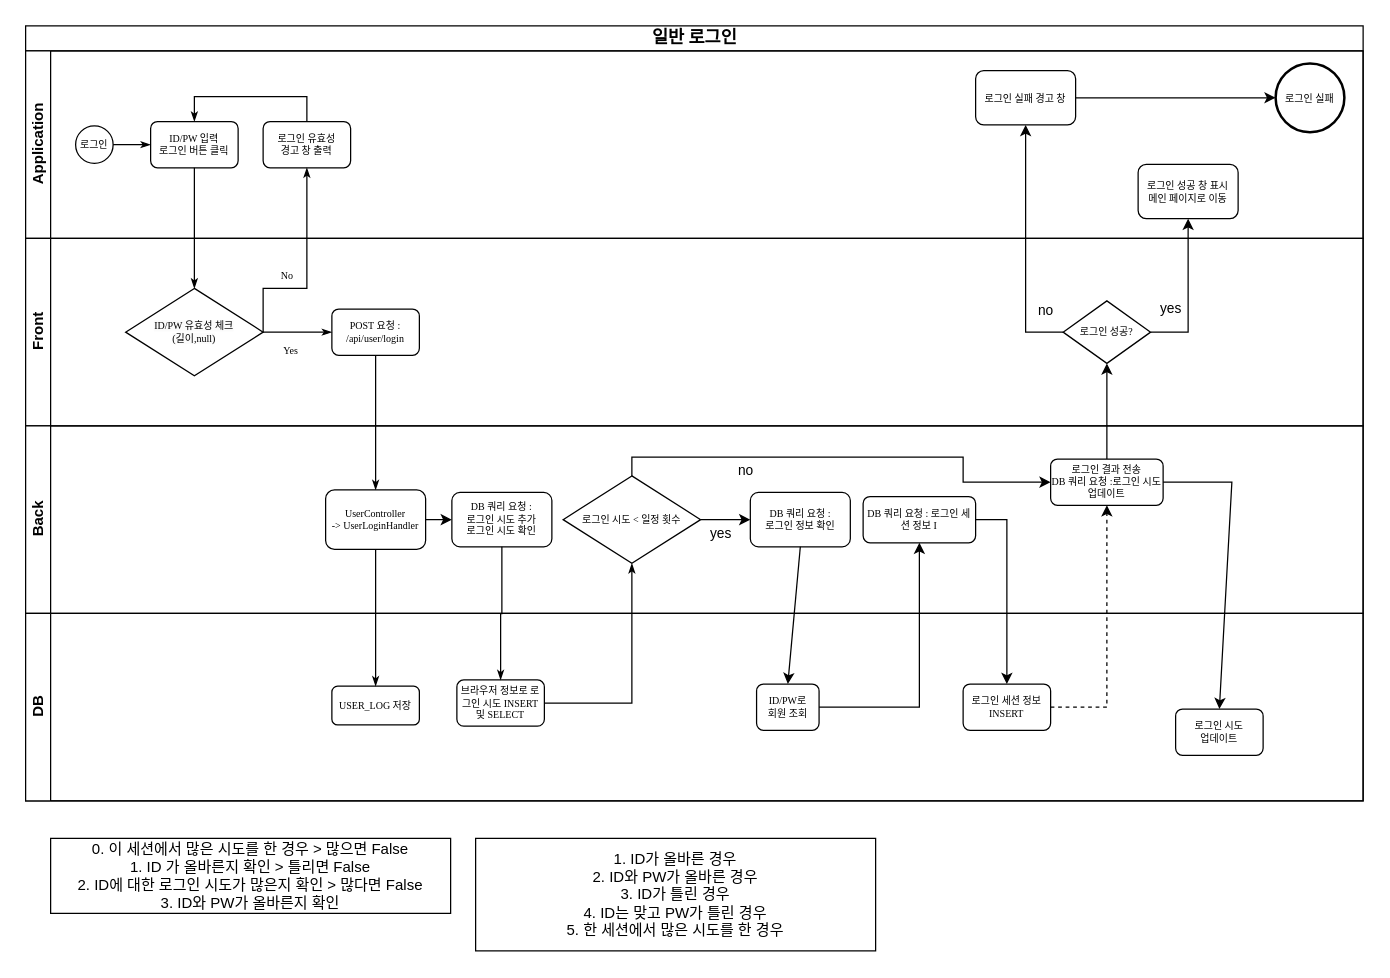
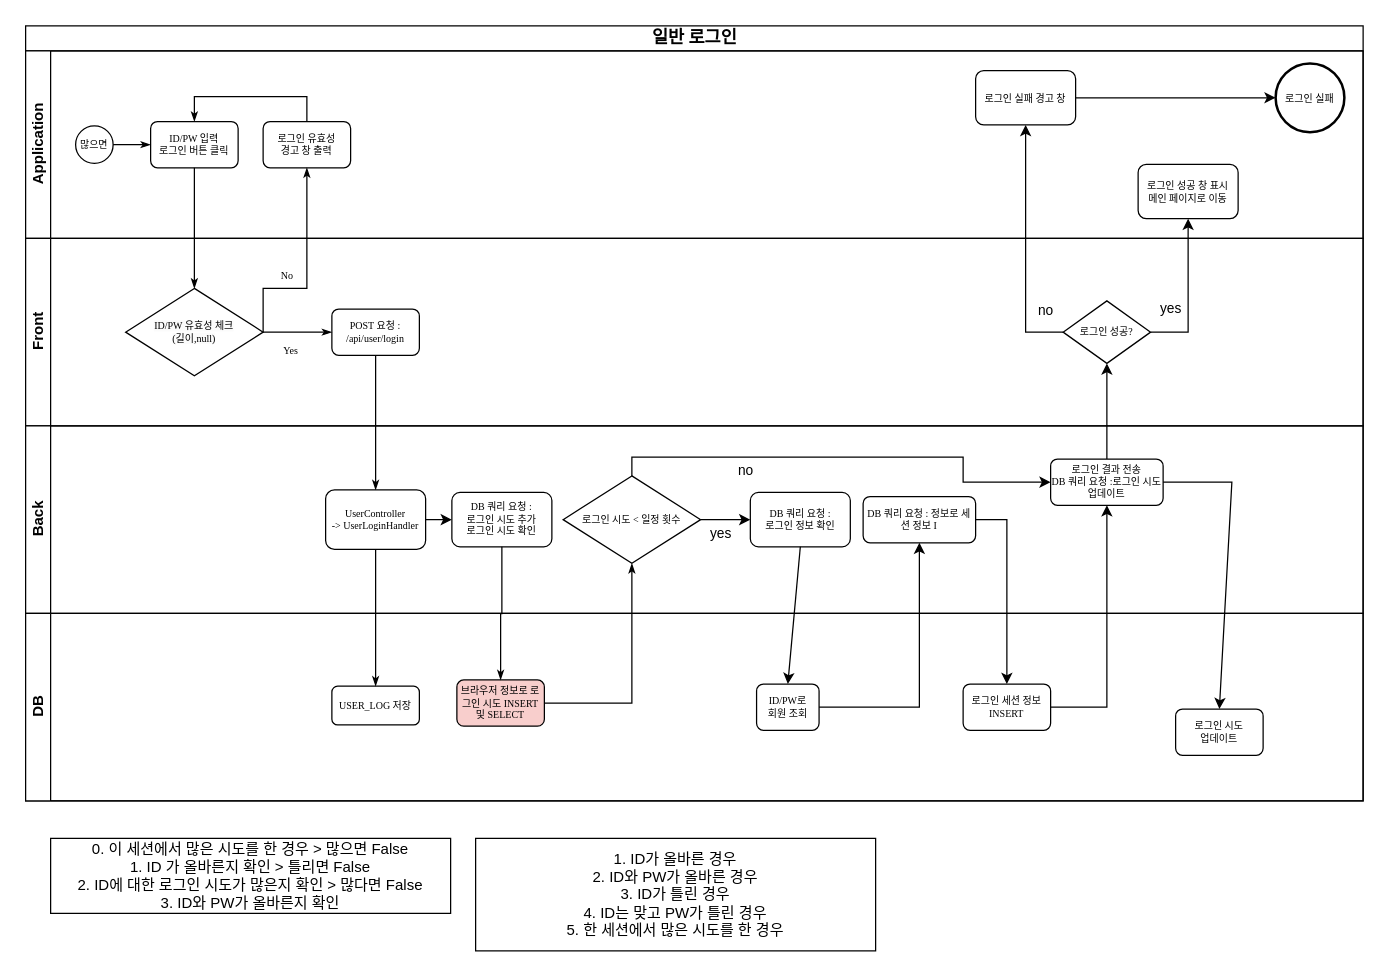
  <mxCell id="0" />
  <mxCell id="1" parent="0" />
  <mxCell id="2" value="일반 로그인" style="swimlane;html=1;childLayout=stackLayout;horizontal=1;startSize=20;horizontalStack=0;rounded=0;shadow=0;labelBackgroundColor=none;strokeWidth=1;fontFamily=Verdana;fontSize=14;align=center;" parent="1" vertex="1"><mxGeometry x="20" y="20" width="1070" height="620" as="geometry" /></mxCell>
  <mxCell id="3" value="Application" style="swimlane;html=1;startSize=20;horizontal=0;" parent="2" vertex="1"><mxGeometry y="20" width="1070" height="150" as="geometry"><mxRectangle y="20" width="680" height="30" as="alternateBounds" /></mxGeometry></mxCell>
  <mxCell id="4" value="로그인 유효성&lt;br&gt;경고 창 출력" style="rounded=1;whiteSpace=wrap;html=1;shadow=0;labelBackgroundColor=none;strokeWidth=1;fontFamily=Verdana;fontSize=8;align=center;" parent="3" vertex="1"><mxGeometry x="190" y="56.5" width="70" height="37" as="geometry" /></mxCell>
  <mxCell id="5" value="로그인 실패" style="ellipse;whiteSpace=wrap;html=1;rounded=0;shadow=0;labelBackgroundColor=none;strokeWidth=2;fontFamily=Verdana;fontSize=8;align=center;" parent="3" vertex="1"><mxGeometry x="1000" y="10" width="55" height="55" as="geometry" /></mxCell>
  <mxCell id="6" value="로그인 실패 경고 창" style="rounded=1;whiteSpace=wrap;html=1;shadow=0;labelBackgroundColor=none;strokeWidth=1;fontFamily=Verdana;fontSize=8;align=center;" parent="3" vertex="1"><mxGeometry x="760" y="15.75" width="80" height="43.5" as="geometry" /></mxCell>
  <mxCell id="7" value="로그인 성공 창 표시&lt;br&gt;메인 페이지로 이동" style="rounded=1;whiteSpace=wrap;html=1;shadow=0;labelBackgroundColor=none;strokeWidth=1;fontFamily=Verdana;fontSize=8;align=center;" parent="3" vertex="1"><mxGeometry x="890" y="90.75" width="80" height="43.5" as="geometry" /></mxCell>
  <mxCell id="8" value="" style="endArrow=classic;html=1;rounded=0;exitX=1;exitY=0.5;exitDx=0;exitDy=0;entryX=0;entryY=0.5;entryDx=0;entryDy=0;" parent="3" source="6" target="5" edge="1"><mxGeometry width="50" height="50" relative="1" as="geometry"><mxPoint x="730" y="135" as="sourcePoint" /><mxPoint x="780" y="85" as="targetPoint" /></mxGeometry></mxCell>
  <mxCell id="9" value="Front" style="swimlane;html=1;startSize=20;horizontal=0;" parent="2" vertex="1"><mxGeometry y="170" width="1070" height="150" as="geometry" /></mxCell>
  <mxCell id="10" value="POST 요청 : /api/user/login" style="rounded=1;whiteSpace=wrap;html=1;shadow=0;labelBackgroundColor=none;strokeWidth=1;fontFamily=Verdana;fontSize=8;align=center;" parent="9" vertex="1"><mxGeometry x="245" y="56.5" width="70" height="37" as="geometry" /></mxCell>
  <mxCell id="11" value="로그인 성공?" style="strokeWidth=1;html=1;shape=mxgraph.flowchart.decision;whiteSpace=wrap;rounded=1;shadow=0;labelBackgroundColor=none;fontFamily=Verdana;fontSize=8;align=center;" parent="9" vertex="1"><mxGeometry x="830" y="50" width="70" height="50" as="geometry" /></mxCell>
  <mxCell id="12" style="edgeStyle=orthogonalEdgeStyle;rounded=0;html=1;labelBackgroundColor=none;startArrow=none;startFill=0;startSize=5;endArrow=classicThin;endFill=1;endSize=5;jettySize=auto;orthogonalLoop=1;strokeWidth=1;fontFamily=Verdana;fontSize=8;exitX=0.5;exitY=0;exitDx=0;exitDy=0;entryX=0.5;entryY=0;entryDx=0;entryDy=0;" parent="2" source="4" target="18" edge="1"><mxGeometry relative="1" as="geometry"><mxPoint x="310.0" y="95" as="targetPoint" /></mxGeometry></mxCell>
  <mxCell id="13" value="No" style="edgeStyle=orthogonalEdgeStyle;rounded=0;html=1;labelBackgroundColor=none;startArrow=none;startFill=0;startSize=5;endArrow=classicThin;endFill=1;endSize=5;jettySize=auto;orthogonalLoop=1;strokeWidth=1;fontFamily=Verdana;fontSize=8;exitX=1;exitY=0.5;exitDx=0;exitDy=0;exitPerimeter=0;entryX=0.5;entryY=1;entryDx=0;entryDy=0;" parent="2" source="20" target="4" edge="1"><mxGeometry x="-0.353" y="10" relative="1" as="geometry"><mxPoint as="offset" /><mxPoint x="245.0" y="223.5" as="sourcePoint" /><Array as="points"><mxPoint x="190" y="210" /><mxPoint x="225" y="210" /></Array></mxGeometry></mxCell>
  <mxCell id="14" value="Yes" style="edgeStyle=orthogonalEdgeStyle;rounded=0;html=1;labelBackgroundColor=none;startArrow=none;startFill=0;startSize=5;endArrow=classicThin;endFill=1;endSize=5;jettySize=auto;orthogonalLoop=1;strokeWidth=1;fontFamily=Verdana;fontSize=8;exitX=1;exitY=0.5;exitDx=0;exitDy=0;exitPerimeter=0;entryX=0;entryY=0.5;entryDx=0;entryDy=0;" parent="2" source="20" target="10" edge="1"><mxGeometry x="-0.2" y="-15" relative="1" as="geometry"><mxPoint as="offset" /><mxPoint x="285" y="274" as="sourcePoint" /><mxPoint x="285" y="390" as="targetPoint" /><Array as="points" /></mxGeometry></mxCell>
  <mxCell id="15" value="" style="edgeStyle=orthogonalEdgeStyle;rounded=0;html=1;labelBackgroundColor=none;startArrow=none;startFill=0;startSize=5;endArrow=classicThin;endFill=1;endSize=5;jettySize=auto;orthogonalLoop=1;strokeWidth=1;fontFamily=Verdana;fontSize=8;exitX=0.5;exitY=1;exitDx=0;exitDy=0;entryX=0.5;entryY=0;entryDx=0;entryDy=0;" parent="2" source="10" target="24" edge="1"><mxGeometry x="-0.895" y="15" relative="1" as="geometry"><mxPoint as="offset" /><mxPoint x="290" y="295" as="sourcePoint" /><mxPoint x="290" y="404" as="targetPoint" /><Array as="points" /></mxGeometry></mxCell>
  <mxCell id="16" value="Back" style="swimlane;html=1;startSize=20;horizontal=0;" parent="2" vertex="1"><mxGeometry y="320" width="1070" height="150" as="geometry" /></mxCell>
- <mxCell id="17" value="로그인" style="ellipse;whiteSpace=wrap;html=1;rounded=0;shadow=0;labelBackgroundColor=none;strokeWidth=1;fontFamily=Verdana;fontSize=8;align=center;" parent="16" vertex="1"><mxGeometry x="40" y="-240" width="30" height="30" as="geometry" /></mxCell>
+ <mxCell id="17" value="많으면" style="ellipse;whiteSpace=wrap;html=1;rounded=0;shadow=0;labelBackgroundColor=none;strokeWidth=1;fontFamily=Verdana;fontSize=8;align=center;" parent="16" vertex="1"><mxGeometry x="40" y="-240" width="30" height="30" as="geometry" /></mxCell>
  <mxCell id="18" value="ID/PW 입력&lt;br&gt;로그인 버튼 클릭" style="rounded=1;whiteSpace=wrap;html=1;shadow=0;labelBackgroundColor=none;strokeWidth=1;fontFamily=Verdana;fontSize=8;align=center;" parent="16" vertex="1"><mxGeometry x="100" y="-243.5" width="70" height="37" as="geometry" /></mxCell>
  <mxCell id="19" style="edgeStyle=orthogonalEdgeStyle;rounded=0;html=1;labelBackgroundColor=none;startArrow=none;startFill=0;startSize=5;endArrow=classicThin;endFill=1;endSize=5;jettySize=auto;orthogonalLoop=1;strokeWidth=1;fontFamily=Verdana;fontSize=8" parent="16" source="17" target="18" edge="1"><mxGeometry relative="1" as="geometry" /></mxCell>
  <mxCell id="20" value="&lt;span style=&quot;color: rgb(0, 0, 0); font-family: Verdana; font-size: 8px; font-style: normal; font-variant-ligatures: normal; font-variant-caps: normal; font-weight: 400; letter-spacing: normal; orphans: 2; text-align: center; text-indent: 0px; text-transform: none; widows: 2; word-spacing: 0px; -webkit-text-stroke-width: 0px; background-color: rgb(251, 251, 251); text-decoration-thickness: initial; text-decoration-style: initial; text-decoration-color: initial; float: none; display: inline !important;&quot;&gt;ID/PW 유효성 체크&lt;br&gt;(길이,null)&lt;/span&gt;" style="strokeWidth=1;html=1;shape=mxgraph.flowchart.decision;whiteSpace=wrap;rounded=1;shadow=0;labelBackgroundColor=none;fontFamily=Verdana;fontSize=8;align=center;" parent="16" vertex="1"><mxGeometry x="80" y="-110" width="110" height="70" as="geometry" /></mxCell>
  <mxCell id="21" style="edgeStyle=orthogonalEdgeStyle;rounded=0;html=1;labelBackgroundColor=none;startArrow=none;startFill=0;startSize=5;endArrow=classicThin;endFill=1;endSize=5;jettySize=auto;orthogonalLoop=1;strokeWidth=1;fontFamily=Verdana;fontSize=8;entryX=0.5;entryY=0;entryDx=0;entryDy=0;entryPerimeter=0;" parent="16" source="18" target="20" edge="1"><mxGeometry relative="1" as="geometry" /></mxCell>
  <mxCell id="22" value="로그인 시도 &amp;lt; 일정 횟수" style="strokeWidth=1;html=1;shape=mxgraph.flowchart.decision;whiteSpace=wrap;rounded=1;shadow=0;labelBackgroundColor=none;fontFamily=Verdana;fontSize=8;align=center;" parent="16" vertex="1"><mxGeometry x="430" y="40" width="110" height="70" as="geometry" /></mxCell>
  <mxCell id="23" value="DB 쿼리 요청 : &lt;br&gt;로그인 시도 추가&lt;br&gt;로그인 시도 확인" style="rounded=1;whiteSpace=wrap;html=1;shadow=0;labelBackgroundColor=none;strokeWidth=1;fontFamily=Verdana;fontSize=8;align=center;" parent="16" vertex="1"><mxGeometry x="341" y="53.25" width="80" height="43.5" as="geometry" /></mxCell>
  <mxCell id="24" value="UserController &lt;br&gt;-&amp;gt; UserLoginHandler" style="rounded=1;whiteSpace=wrap;html=1;shadow=0;labelBackgroundColor=none;strokeWidth=1;fontFamily=Verdana;fontSize=8;align=center;" parent="16" vertex="1"><mxGeometry x="240" y="51.25" width="80" height="47.5" as="geometry" /></mxCell>
  <mxCell id="25" value="" style="endArrow=classic;html=1;rounded=0;exitX=1;exitY=0.5;exitDx=0;exitDy=0;entryX=0;entryY=0.5;entryDx=0;entryDy=0;" parent="16" source="24" target="23" edge="1"><mxGeometry width="50" height="50" relative="1" as="geometry"><mxPoint x="320" y="85" as="sourcePoint" /><mxPoint x="370" y="35" as="targetPoint" /></mxGeometry></mxCell>
  <mxCell id="26" value="" style="endArrow=classic;html=1;rounded=0;exitX=0.5;exitY=0;exitDx=0;exitDy=0;exitPerimeter=0;entryX=0;entryY=0.5;entryDx=0;entryDy=0;" parent="16" source="22" target="32" edge="1"><mxGeometry width="50" height="50" relative="1" as="geometry"><mxPoint x="580" y="15" as="sourcePoint" /><mxPoint x="820" y="25" as="targetPoint" /><Array as="points"><mxPoint x="485" y="25" /><mxPoint x="750" y="25" /><mxPoint x="750" y="45" /><mxPoint x="790" y="45" /></Array></mxGeometry></mxCell>
  <mxCell id="27" value="no" style="edgeLabel;html=1;align=center;verticalAlign=middle;resizable=0;points=[];" parent="26" vertex="1" connectable="0"><mxGeometry x="-0.487" y="-1" relative="1" as="geometry"><mxPoint x="10" y="9" as="offset" /></mxGeometry></mxCell>
  <mxCell id="28" value="DB 쿼리 요청 : &lt;br&gt;로그인 정보 확인" style="rounded=1;whiteSpace=wrap;html=1;shadow=0;labelBackgroundColor=none;strokeWidth=1;fontFamily=Verdana;fontSize=8;align=center;" parent="16" vertex="1"><mxGeometry x="579.76" y="53.25" width="80" height="43.5" as="geometry" /></mxCell>
  <mxCell id="29" value="" style="endArrow=classic;html=1;rounded=0;exitX=1;exitY=0.5;exitDx=0;exitDy=0;exitPerimeter=0;entryX=0;entryY=0.5;entryDx=0;entryDy=0;" parent="16" source="22" target="28" edge="1"><mxGeometry width="50" height="50" relative="1" as="geometry"><mxPoint x="430" y="85" as="sourcePoint" /><mxPoint x="480" y="35" as="targetPoint" /></mxGeometry></mxCell>
  <mxCell id="30" value="yes" style="edgeLabel;html=1;align=center;verticalAlign=middle;resizable=0;points=[];" parent="29" vertex="1" connectable="0"><mxGeometry x="-0.486" y="-1" relative="1" as="geometry"><mxPoint x="5" y="9" as="offset" /></mxGeometry></mxCell>
- <mxCell id="31" value="DB 쿼리 요청 : 로그인 세션 정보 I" style="rounded=1;whiteSpace=wrap;html=1;shadow=0;labelBackgroundColor=none;strokeWidth=1;fontFamily=Verdana;fontSize=8;align=center;" parent="16" vertex="1"><mxGeometry x="670" y="56.5" width="90" height="37" as="geometry" /></mxCell>
+ <mxCell id="31" value="DB 쿼리 요청 : 정보로 세션 정보 I" style="rounded=1;whiteSpace=wrap;html=1;shadow=0;labelBackgroundColor=none;strokeWidth=1;fontFamily=Verdana;fontSize=8;align=center;" parent="16" vertex="1"><mxGeometry x="670" y="56.5" width="90" height="37" as="geometry" /></mxCell>
  <mxCell id="32" value="로그인 결과 전송&lt;br&gt;DB 쿼리 요청 :로그인 시도 업데이트" style="rounded=1;whiteSpace=wrap;html=1;shadow=0;labelBackgroundColor=none;strokeWidth=1;fontFamily=Verdana;fontSize=8;align=center;" vertex="1" parent="16"><mxGeometry x="820" y="26.5" width="90" height="37" as="geometry" /></mxCell>
  <mxCell id="33" value="" style="endArrow=classic;html=1;rounded=0;exitX=1;exitY=0.5;exitDx=0;exitDy=0;exitPerimeter=0;entryX=0.5;entryY=1;entryDx=0;entryDy=0;" parent="2" source="11" target="7" edge="1"><mxGeometry width="50" height="50" relative="1" as="geometry"><mxPoint x="710" y="215" as="sourcePoint" /><mxPoint x="815" y="155" as="targetPoint" /><Array as="points"><mxPoint x="930" y="245" /></Array></mxGeometry></mxCell>
  <mxCell id="34" value="yes" style="edgeLabel;html=1;align=center;verticalAlign=middle;resizable=0;points=[];" parent="33" vertex="1" connectable="0"><mxGeometry x="-0.289" y="1" relative="1" as="geometry"><mxPoint x="-14" y="-7" as="offset" /></mxGeometry></mxCell>
  <mxCell id="35" value="" style="endArrow=classic;html=1;rounded=0;exitX=0;exitY=0.5;exitDx=0;exitDy=0;exitPerimeter=0;entryX=0.5;entryY=1;entryDx=0;entryDy=0;" parent="2" source="11" target="6" edge="1"><mxGeometry width="50" height="50" relative="1" as="geometry"><mxPoint x="790" y="255" as="sourcePoint" /><mxPoint x="675" y="130" as="targetPoint" /><Array as="points"><mxPoint x="800" y="245" /></Array></mxGeometry></mxCell>
  <mxCell id="36" value="no" style="edgeLabel;html=1;align=center;verticalAlign=middle;resizable=0;points=[];" parent="35" vertex="1" connectable="0"><mxGeometry x="-0.189" y="-1" relative="1" as="geometry"><mxPoint x="14" y="31" as="offset" /></mxGeometry></mxCell>
  <mxCell id="37" value="" style="endArrow=classic;html=1;rounded=0;entryX=0.5;entryY=1;entryDx=0;entryDy=0;entryPerimeter=0;exitX=0.5;exitY=0;exitDx=0;exitDy=0;" edge="1" parent="2" source="32" target="11"><mxGeometry width="50" height="50" relative="1" as="geometry"><mxPoint x="840" y="335" as="sourcePoint" /><mxPoint x="744.76" y="270" as="targetPoint" /></mxGeometry></mxCell>
  <mxCell id="38" value="DB" style="swimlane;html=1;startSize=20;horizontal=0;" parent="1" vertex="1"><mxGeometry x="20" y="490" width="1070" height="150" as="geometry" /></mxCell>
  <mxCell id="39" value="USER_LOG 저장" style="rounded=1;whiteSpace=wrap;html=1;shadow=0;labelBackgroundColor=none;strokeWidth=1;fontFamily=Verdana;fontSize=8;align=center;" parent="38" vertex="1"><mxGeometry x="245" y="58.25" width="70" height="31" as="geometry" /></mxCell>
- <mxCell id="40" value="브라우저 정보로 로그인 시도 INSERT 및 SELECT" style="rounded=1;whiteSpace=wrap;html=1;shadow=0;labelBackgroundColor=none;strokeWidth=1;fontFamily=Verdana;fontSize=8;align=center;" parent="38" vertex="1"><mxGeometry x="345" y="53.25" width="70" height="37" as="geometry" /></mxCell>
+ <mxCell id="40" value="브라우저 정보로 로그인 시도 INSERT 및 SELECT" style="rounded=1;whiteSpace=wrap;html=1;shadow=0;labelBackgroundColor=none;strokeWidth=1;fontFamily=Verdana;fontSize=8;align=center;fillColor=#f8cecc;" parent="38" vertex="1"><mxGeometry x="345" y="53.25" width="70" height="37" as="geometry" /></mxCell>
  <mxCell id="41" value="ID/PW로 &lt;br&gt;회원 조회" style="rounded=1;whiteSpace=wrap;html=1;shadow=0;labelBackgroundColor=none;strokeWidth=1;fontFamily=Verdana;fontSize=8;align=center;" parent="38" vertex="1"><mxGeometry x="584.76" y="56.5" width="50" height="37" as="geometry" /></mxCell>
  <mxCell id="42" value="로그인 세션 정보&lt;br style=&quot;border-color: var(--border-color);&quot;&gt;INSERT" style="rounded=1;whiteSpace=wrap;html=1;shadow=0;labelBackgroundColor=none;strokeWidth=1;fontFamily=Verdana;fontSize=8;align=center;" parent="38" vertex="1"><mxGeometry x="750" y="56.5" width="70" height="37" as="geometry" /></mxCell>
  <mxCell id="43" value="로그인 시도&lt;br style=&quot;border-color: var(--border-color);&quot;&gt;업데이트" style="rounded=1;whiteSpace=wrap;html=1;shadow=0;labelBackgroundColor=none;strokeWidth=1;fontFamily=Verdana;fontSize=8;align=center;" vertex="1" parent="38"><mxGeometry x="920" y="76.5" width="70" height="37" as="geometry" /></mxCell>
  <mxCell id="44" value="0. 이 세션에서 많은 시도를 한 경우 &amp;gt; 많으면 False&lt;br&gt;1. ID 가 올바른지 확인 &amp;gt; 틀리면 False&lt;br&gt;2. ID에 대한 로그인 시도가 많은지 확인 &amp;gt; 많다면 False&lt;br&gt;3. ID와 PW가 올바른지 확인" style="rounded=0;whiteSpace=wrap;html=1;" parent="1" vertex="1"><mxGeometry x="40" y="670" width="320" height="60" as="geometry" /></mxCell>
  <mxCell id="45" value="1. ID가 올바른 경우&lt;br&gt;2. ID와 PW가 올바른 경우&lt;br&gt;3. ID가 틀린 경우&lt;br&gt;4. ID는 맞고 PW가 틀린 경우&lt;br&gt;5. 한 세션에서 많은 시도를 한 경우" style="rounded=0;whiteSpace=wrap;html=1;" parent="1" vertex="1"><mxGeometry x="380" y="670" width="320" height="90" as="geometry" /></mxCell>
  <mxCell id="46" value="" style="edgeStyle=orthogonalEdgeStyle;rounded=0;html=1;labelBackgroundColor=none;startArrow=none;startFill=0;startSize=5;endArrow=classicThin;endFill=1;endSize=5;jettySize=auto;orthogonalLoop=1;strokeWidth=1;fontFamily=Verdana;fontSize=8;exitX=1;exitY=0.5;exitDx=0;exitDy=0;entryX=0.5;entryY=1;entryDx=0;entryDy=0;entryPerimeter=0;" parent="1" source="40" target="22" edge="1"><mxGeometry x="-0.895" y="15" relative="1" as="geometry"><mxPoint as="offset" /><mxPoint x="570" y="570.75" as="sourcePoint" /><mxPoint x="500" y="438.75" as="targetPoint" /><Array as="points" /></mxGeometry></mxCell>
  <mxCell id="47" value="" style="edgeStyle=orthogonalEdgeStyle;rounded=0;html=1;labelBackgroundColor=none;startArrow=none;startFill=0;startSize=5;endArrow=classicThin;endFill=1;endSize=5;jettySize=auto;orthogonalLoop=1;strokeWidth=1;fontFamily=Verdana;fontSize=8;exitX=0.5;exitY=1;exitDx=0;exitDy=0;entryX=0.5;entryY=0;entryDx=0;entryDy=0;" parent="1" source="23" target="40" edge="1"><mxGeometry x="-0.895" y="15" relative="1" as="geometry"><mxPoint as="offset" /><mxPoint x="315" y="425.75" as="sourcePoint" /><mxPoint x="395" y="516.75" as="targetPoint" /><Array as="points" /></mxGeometry></mxCell>
  <mxCell id="48" value="" style="edgeStyle=orthogonalEdgeStyle;rounded=0;html=1;labelBackgroundColor=none;startArrow=none;startFill=0;startSize=5;endArrow=classicThin;endFill=1;endSize=5;jettySize=auto;orthogonalLoop=1;strokeWidth=1;fontFamily=Verdana;fontSize=8;exitX=0.5;exitY=1;exitDx=0;exitDy=0;entryX=0.5;entryY=0;entryDx=0;entryDy=0;" parent="1" source="24" target="39" edge="1"><mxGeometry x="-0.895" y="15" relative="1" as="geometry"><mxPoint as="offset" /><mxPoint x="555" y="442.75" as="sourcePoint" /><mxPoint x="555" y="555.75" as="targetPoint" /><Array as="points" /></mxGeometry></mxCell>
  <mxCell id="49" value="" style="endArrow=classic;html=1;rounded=0;exitX=0.5;exitY=1;exitDx=0;exitDy=0;entryX=0.5;entryY=0;entryDx=0;entryDy=0;" parent="1" source="28" target="41" edge="1"><mxGeometry width="50" height="50" relative="1" as="geometry"><mxPoint x="469.76" y="426.25" as="sourcePoint" /><mxPoint x="519.76" y="376.25" as="targetPoint" /></mxGeometry></mxCell>
  <mxCell id="50" value="" style="endArrow=classic;html=1;rounded=0;exitX=1;exitY=0.5;exitDx=0;exitDy=0;entryX=0.5;entryY=1;entryDx=0;entryDy=0;" parent="1" source="41" target="31" edge="1"><mxGeometry width="50" height="50" relative="1" as="geometry"><mxPoint x="630" y="447" as="sourcePoint" /><mxPoint x="765" y="435" as="targetPoint" /><Array as="points"><mxPoint x="735" y="565" /></Array></mxGeometry></mxCell>
  <mxCell id="51" value="" style="endArrow=classic;html=1;rounded=0;exitX=1;exitY=0.5;exitDx=0;exitDy=0;entryX=0.5;entryY=0;entryDx=0;entryDy=0;" parent="1" source="31" target="42" edge="1"><mxGeometry width="50" height="50" relative="1" as="geometry"><mxPoint x="665" y="574" as="sourcePoint" /><mxPoint x="890" y="545" as="targetPoint" /><Array as="points"><mxPoint x="805" y="415" /></Array></mxGeometry></mxCell>
  <mxCell id="52" value="" style="endArrow=classic;html=1;rounded=0;entryX=0.5;entryY=0;entryDx=0;entryDy=0;exitX=1;exitY=0.5;exitDx=0;exitDy=0;" edge="1" parent="1" target="43" source="32"><mxGeometry width="50" height="50" relative="1" as="geometry"><mxPoint x="1020" y="385" as="sourcePoint" /><mxPoint x="990" y="545" as="targetPoint" /><Array as="points"><mxPoint x="985" y="385" /></Array></mxGeometry></mxCell>
- <mxCell id="53" value="" style="endArrow=classic;html=1;rounded=0;exitX=1;exitY=0.5;exitDx=0;exitDy=0;entryX=0.5;entryY=1;entryDx=0;entryDy=0;dashed=1;" edge="1" parent="1" source="42" target="32"><mxGeometry width="50" height="50" relative="1" as="geometry"><mxPoint x="860" y="566" as="sourcePoint" /><mxPoint x="870" y="405" as="targetPoint" /><Array as="points"><mxPoint x="885" y="565" /></Array></mxGeometry></mxCell>
+ <mxCell id="53" value="" style="endArrow=classic;html=1;rounded=0;exitX=1;exitY=0.5;exitDx=0;exitDy=0;entryX=0.5;entryY=1;entryDx=0;entryDy=0;" edge="1" parent="1" source="42" target="32"><mxGeometry width="50" height="50" relative="1" as="geometry"><mxPoint x="860" y="566" as="sourcePoint" /><mxPoint x="870" y="405" as="targetPoint" /><Array as="points"><mxPoint x="885" y="565" /></Array></mxGeometry></mxCell>
